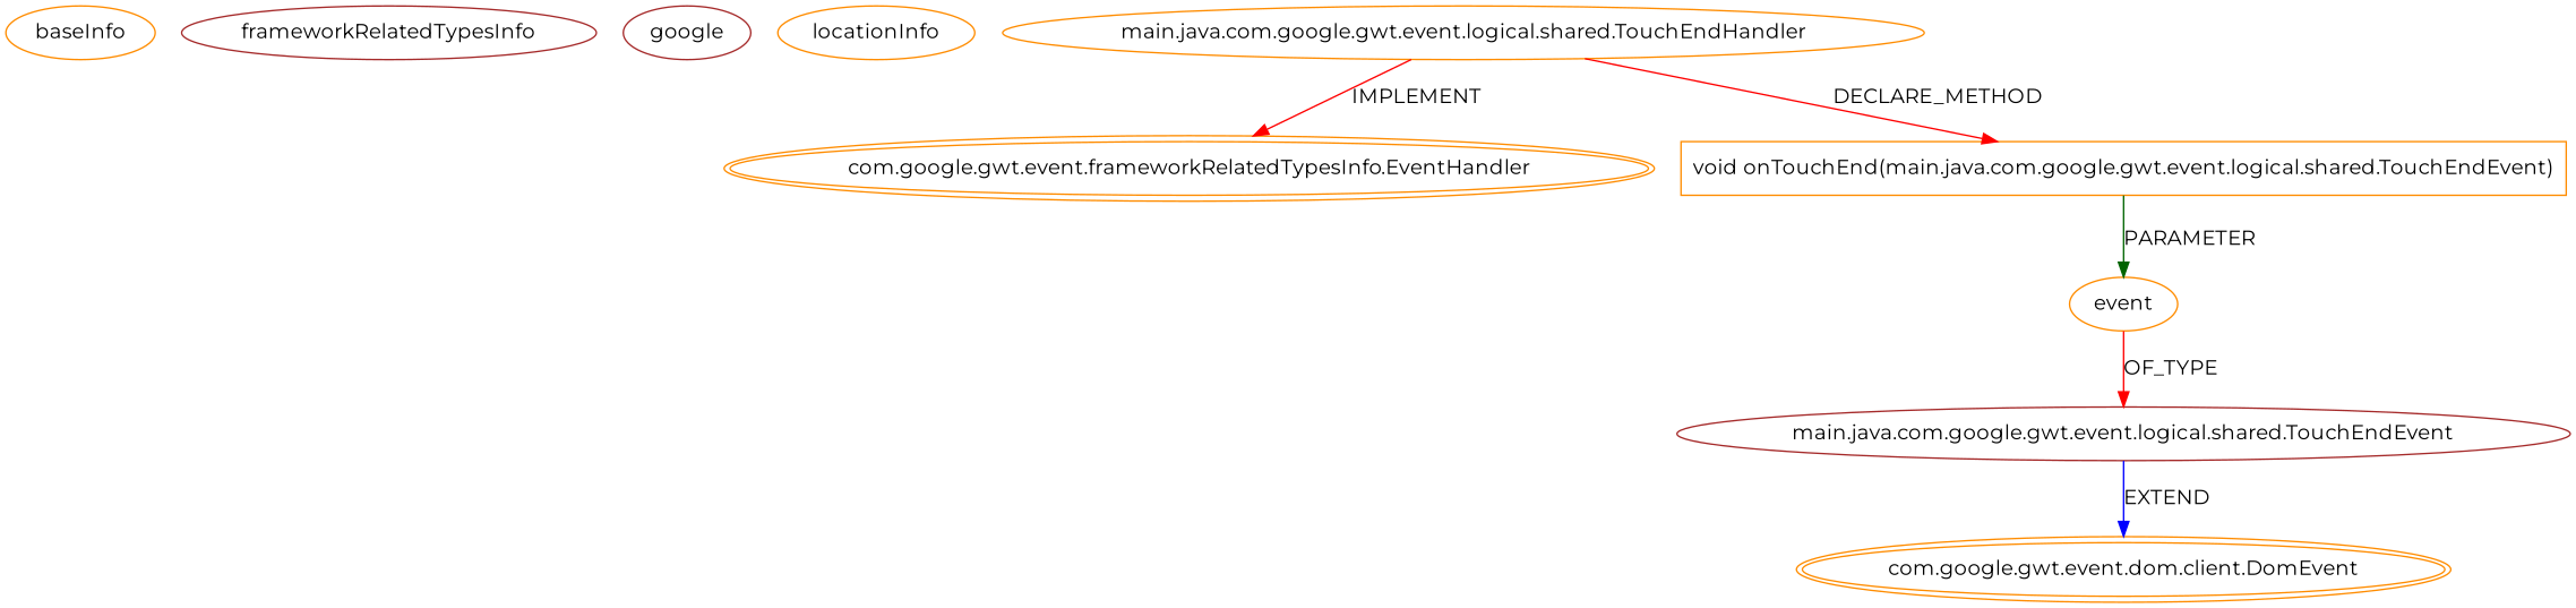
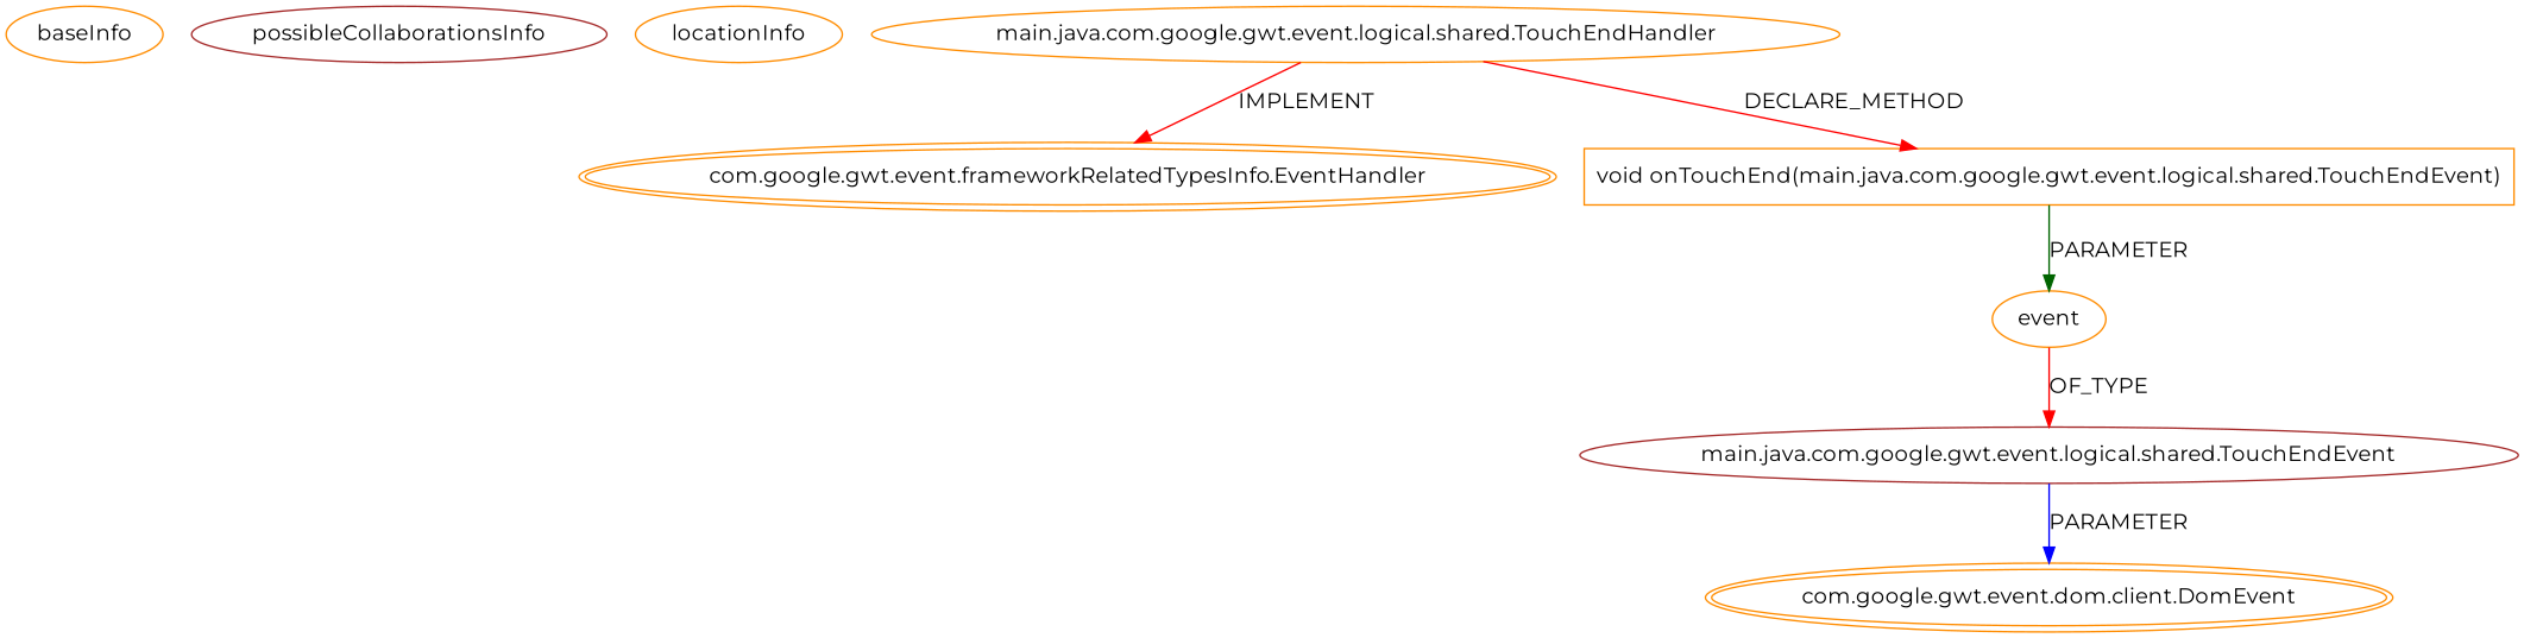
  digraph {
    fontname=Montserrat
    node [color=darkorange fontname=Montserrat]
    edge [color=red fontname=Montserrat]
    baseInfo [category=extension_graph graphId=3166 isAnonymous=false possibleRelation=true]
-   frameworkRelatedTypesInfo [0="com.google.gwt.event.shared.EventHandler" color=brown]
-   possibleCollaborationsInfo [0="3166~CLIENT_METHOD_DECLARATION-PARAMETER_DECLARATION-~com.google.gwt.event.shared.EventHandler ~com.google.gwt.event.dom.client.DomEvent ~false~false" color=brown label=google]
+   possibleCollaborationsInfo [0="3166~CLIENT_METHOD_DECLARATION-PARAMETER_DECLARATION-~com.google.gwt.event.shared.EventHandler ~com.google.gwt.event.dom.client.DomEvent ~false~false" color=brown]
    locationInfo [contextSignature=TouchEndHandler filePath="/jhudson8-gwt-jquery-ui/gwt-jquery-ui-master/core/gwt-jquery-ui-mobile/src/main/java/com/google/gwt/event/logical/shared/TouchEndHandler.java" graphId=3166 projectName="jhudson8-gwt-jquery-ui"]
    n5 [isFrameworkType=false label="main.java.com.google.gwt.event.logical.shared.TouchEndHandler" vertexType=ROOT_CLIENT_CLASS_DECLARATION]
    n6 [isFrameworkType=true label="com.google.gwt.event.frameworkRelatedTypesInfo.EventHandler" peripheries=2 vertexType=FRAMEWORK_INTERFACE_TYPE]
    n7 [isFrameworkType=false label="void onTouchEnd(main.java.com.google.gwt.event.logical.shared.TouchEndEvent)" shape=box vertexType=CLIENT_METHOD_DECLARATION]
    n8 [isFrameworkType=false label=event vertexType=PARAMETER_DECLARATION]
    n9 [color=brown isFrameworkType=false label="main.java.com.google.gwt.event.logical.shared.TouchEndEvent" vertexType=REFERENCE_CLIENT_CLASS_DECLARATION]
    n10 [isFrameworkType=true label="com.google.gwt.event.dom.client.DomEvent" peripheries=2 vertexType=FRAMEWORK_CLASS_TYPE]
    n5 -> n6 [label=IMPLEMENT]
    n5 -> n7 [label=DECLARE_METHOD]
    n7 -> n8 [color=darkgreen label=PARAMETER]
    n8 -> n9 [label=OF_TYPE]
-   n9 -> n10 [color=blue label=EXTEND]
+   n9 -> n10 [color=blue label=PARAMETER]
  }
